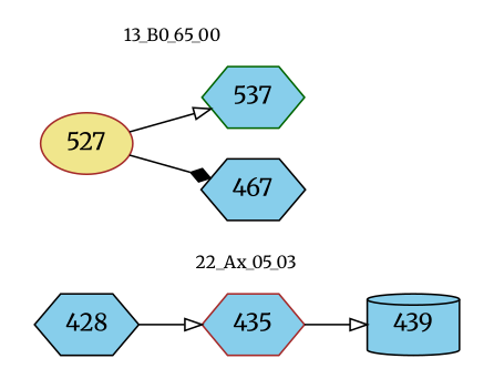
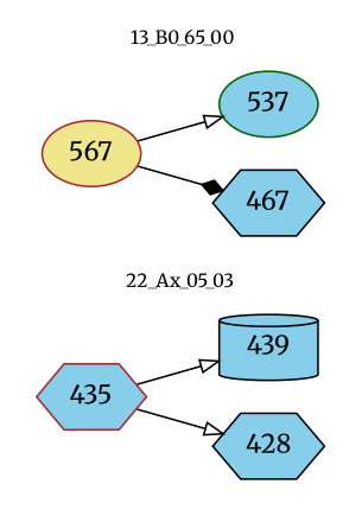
  digraph {
    fontname=Merriweather
    rankdir=LR
    node [color=black fillcolor=skyblue fontname=Merriweather shape=hexagon style=filled]
    edge [arrowhead=onormal color=black fontname=Merriweather]
    n1 [color=brown label=435]
    n2 [label=428]
    n3 [label=439 shape=cylinder]
-   n4 [color=brown fillcolor=khaki label=527 shape=ellipse]
+   n4 [color=brown fillcolor=khaki label=567 shape=ellipse]
    n5 [label=467]
-   n6 [color=darkgreen label=537]
+   n6 [color=darkgreen label=537 shape=ellipse]
    subgraph cluster_1 {
      color=white
      fontsize=10
      label="22_Ax_05_03"
      n1
      n2
      n3
    }
    subgraph cluster_2 {
      color=white
      fontsize=10
      label="13_B0_65_00"
      n4
      n5
      n6
    }
-   n2 -> n1
+   n1 -> n2
    n1 -> n3
    n4 -> n5 [arrowhead=diamond]
    n4 -> n6
  }
